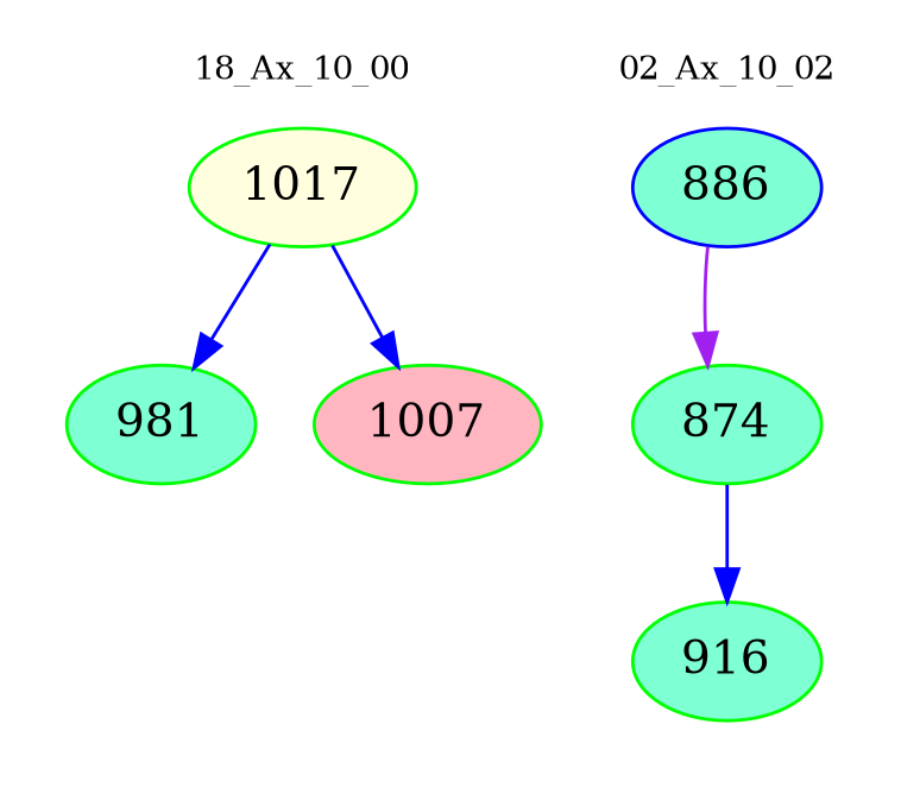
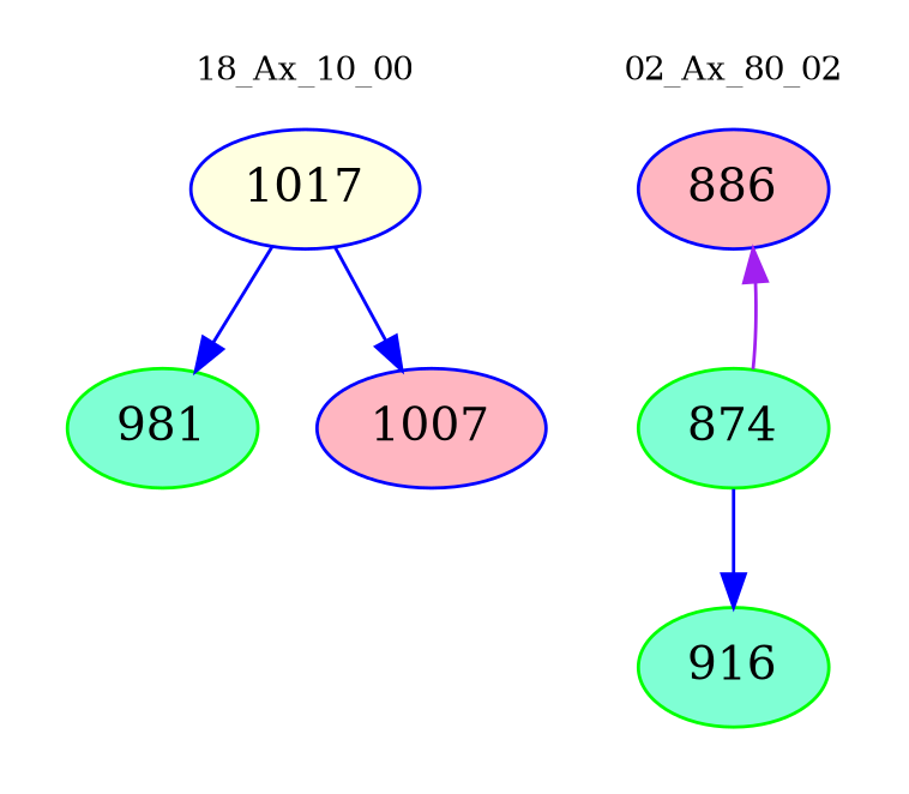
  digraph {
    node [color=green fillcolor=aquamarine style=filled]
    edge [color=blue]
-   n1 [fillcolor=lightyellow label=1017]
+   n1 [color=blue fillcolor=lightyellow label=1017]
    n2 [label=981]
-   n3 [fillcolor=lightpink label=1007]
-   n4 [color=blue label=886]
+   n3 [color=blue fillcolor=lightpink label=1007]
+   n4 [color=blue fillcolor=lightpink label=886]
    n5 [label=874]
    n6 [label=916]
    subgraph cluster_1 {
      color=white
      fontsize=10
      label="18_Ax_10_00"
      n1
      n2
      n3
    }
    subgraph cluster_2 {
      color=white
      fontsize=10
-     label="02_Ax_10_02"
+     label="02_Ax_80_02"
      n4
      n5
      n6
    }
    n1 -> n2
    n1 -> n3
-   n4 -> n5 [color=purple]
+   n5 -> n4 [color=purple]
    n5 -> n6
  }
